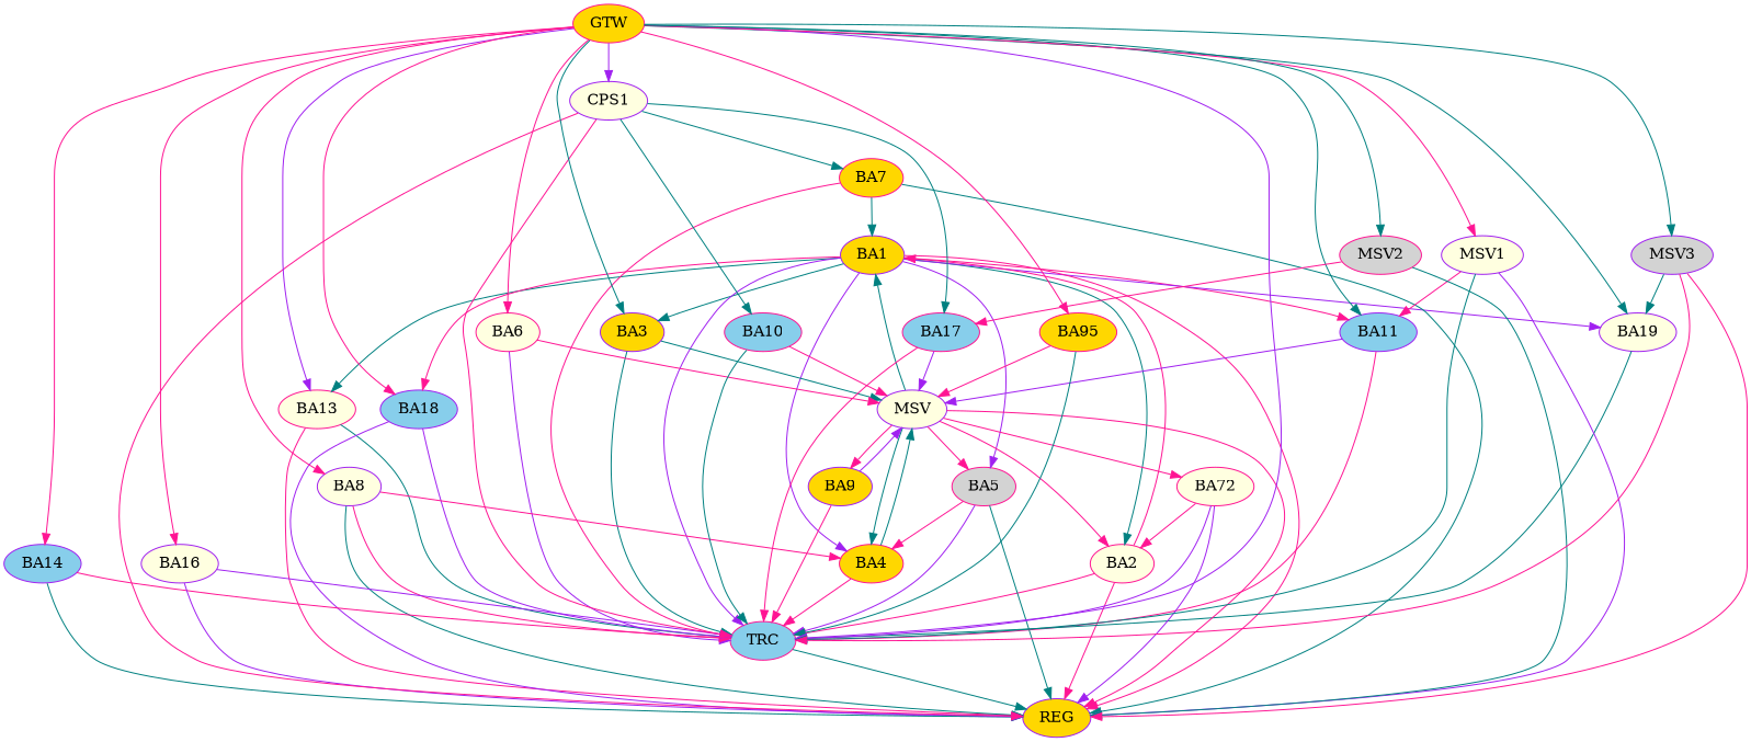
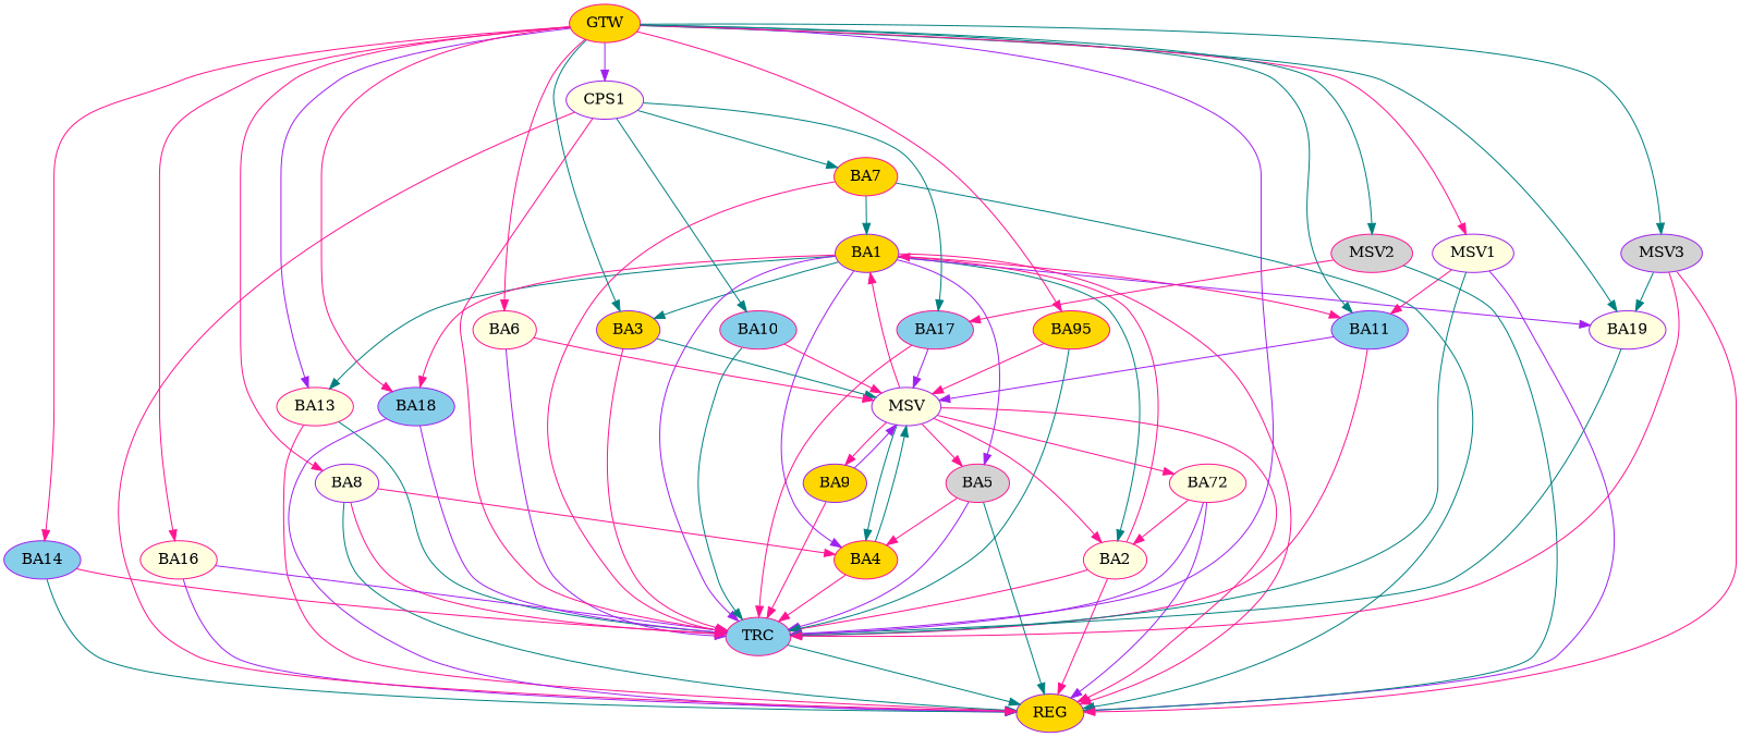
  strict digraph {
    node [color=deeppink fillcolor=lightyellow style=filled]
    edge [color=deeppink]
    n1 [color=purple fillcolor=gold label=BA1]
    n2 [label=BA2]
    n3 [color=purple fillcolor=gold label=BA3]
    n4 [fillcolor=gold label=BA4]
    n5 [fillcolor=lightgrey label=BA5]
    n6 [color=purple fillcolor=skyblue label=BA11]
    n7 [label=BA13]
    n8 [color=purple fillcolor=skyblue label=BA18]
    n9 [color=purple label=BA19]
    n10 [color=purple fillcolor=gold label=REG]
    n11 [fillcolor=skyblue label=TRC]
    n12 [color=purple label=MSV]
    n13 [color=purple fillcolor=gold label=BA9]
    n14 [label=BA72]
    n15 [label=BA6]
    n16 [fillcolor=gold label=BA7]
    n17 [color=purple label=BA8]
    n18 [fillcolor=skyblue label=BA10]
    n19 [color=purple fillcolor=skyblue label=BA14]
    n20 [fillcolor=gold label=BA95]
-   n21 [color=purple label=BA16]
+   n21 [label=BA16]
    n22 [fillcolor=skyblue label=BA17]
    n23 [color=purple label=CPS1]
    n24 [fillcolor=gold label=GTW]
    n25 [color=purple label=MSV1]
    n26 [fillcolor=lightgrey label=MSV2]
    n27 [color=purple fillcolor=lightgrey label=MSV3]
    n1 -> n2 [color=teal]
    n1 -> n3 [color=teal]
    n1 -> n4 [color=purple]
    n1 -> n5 [color=purple]
    n1 -> n6
    n1 -> n7 [color=teal]
    n1 -> n8
    n1 -> n9 [color=purple]
    n1 -> n10
    n1 -> n11 [color=purple]
    n2 -> n1
    n2 -> n10
    n2 -> n11
-   n3 -> n11 [color=teal]
+   n3 -> n11
    n3 -> n12 [color=teal]
    n4 -> n11
    n4 -> n12 [color=teal]
    n5 -> n4
    n5 -> n10 [color=teal]
    n5 -> n11 [color=purple]
    n6 -> n11
    n6 -> n12 [color=purple]
    n7 -> n10
    n7 -> n11 [color=teal]
    n8 -> n10 [color=purple]
    n8 -> n11 [color=purple]
    n9 -> n11 [color=teal]
    n11 -> n10 [color=teal]
-   n12 -> n1 [color=teal]
+   n12 -> n1
    n12 -> n2
    n12 -> n4 [color=teal]
    n12 -> n5
    n12 -> n10
    n12 -> n13
    n12 -> n14
    n13 -> n11
    n13 -> n12 [color=purple]
    n14 -> n2
    n14 -> n10 [color=purple]
    n14 -> n11 [color=purple]
    n15 -> n11 [color=purple]
    n15 -> n12
    n16 -> n1 [color=teal]
    n16 -> n10 [color=teal]
    n16 -> n11
    n17 -> n4
    n17 -> n10 [color=teal]
    n17 -> n11
    n18 -> n11 [color=teal]
    n18 -> n12
    n19 -> n10 [color=teal]
    n19 -> n11
    n20 -> n11 [color=teal]
    n20 -> n12
    n21 -> n10 [color=purple]
    n21 -> n11 [color=purple]
    n22 -> n11
    n22 -> n12 [color=purple]
    n23 -> n10
    n23 -> n11
    n23 -> n16 [color=teal]
    n23 -> n18 [color=teal]
    n23 -> n22 [color=teal]
    n24 -> n3 [color=teal]
    n24 -> n6 [color=teal]
    n24 -> n7 [color=purple]
    n24 -> n8
    n24 -> n9 [color=teal]
    n24 -> n11 [color=purple]
    n24 -> n15
    n24 -> n17
    n24 -> n19
    n24 -> n20
    n24 -> n21
    n24 -> n23 [color=purple]
    n24 -> n25
    n24 -> n26 [color=teal]
    n24 -> n27 [color=teal]
    n25 -> n6
    n25 -> n10 [color=purple]
    n25 -> n11 [color=teal]
    n26 -> n10 [color=teal]
    n26 -> n22
    n27 -> n9 [color=teal]
    n27 -> n10
    n27 -> n11
  }
